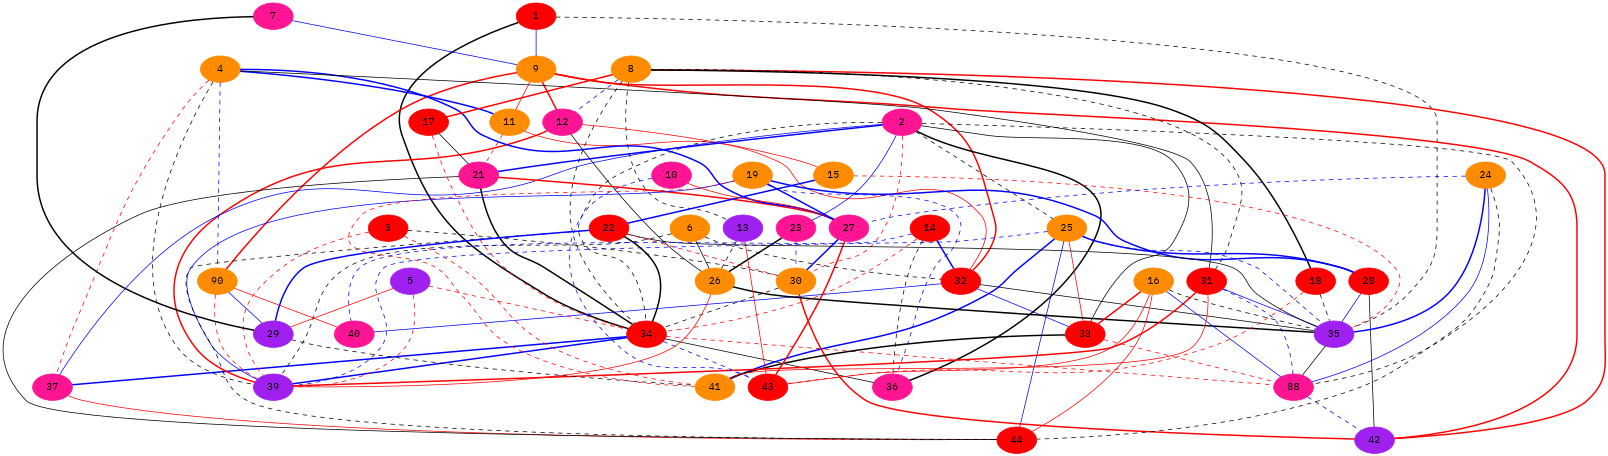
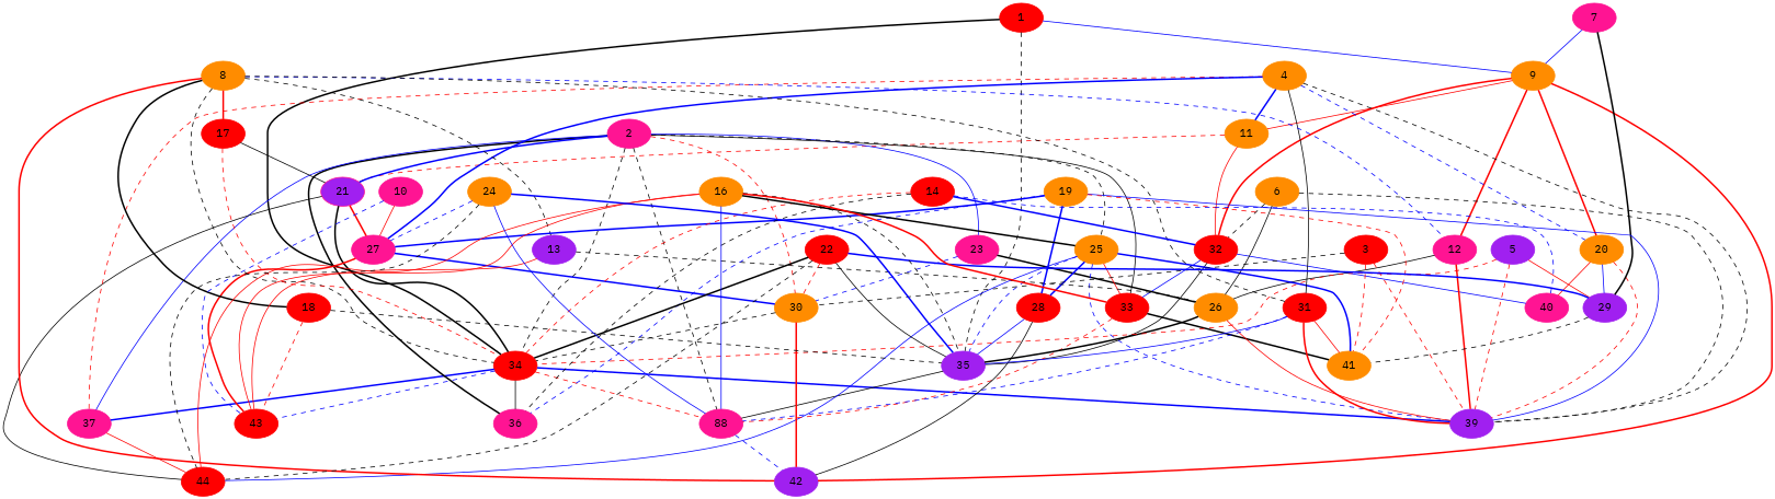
  graph {
    fontname="IBM Plex Mono"
    node [color=darkorange fontname="IBM Plex Mono" style=filled]
    edge [color=red fontname="IBM Plex Mono" style=dashed weight=1.0]
    1 [color=red]
    9
    34 [color=red]
    35 [color=purple]
    11
-   20 [label=90]
+   20
    32 [color=red]
    12 [color=deeppink]
    42 [color=purple]
    36 [color=deeppink]
    37 [color=deeppink]
    n12 [color=deeppink label=88]
    39 [color=purple]
    43 [color=red]
    2 [color=deeppink]
-   21 [color=deeppink]
+   21 [color=deeppink fillcolor=purple]
    23 [color=deeppink]
    25
    30
    33 [color=red]
    27 [color=deeppink]
    44 [color=red]
    26
    41
    28 [color=red]
    3 [color=red]
    4
    31 [color=red]
    29 [color=purple]
    40 [color=deeppink]
    5 [color=purple]
    6
    7 [color=deeppink]
    8
    13 [color=purple]
    17 [color=red]
    18 [color=red]
-   15
    10 [color=deeppink]
    19
    22 [color=red]
    14 [color=red]
    16
    24
    1 -- 9 [color=blue style=solid]
    1 -- 34 [color=black style=bold]
    1 -- 35 [color=black]
    9 -- 11 [style=solid]
    9 -- 20 [style=bold]
    9 -- 32 [style=bold]
    9 -- 12 [style=bold]
    9 -- 42 [style=bold]
    34 -- 36 [color=black style=solid weight=2.0]
    34 -- 37 [color=blue style=bold]
    34 -- n12
    34 -- 39 [color=blue style=bold]
    34 -- 43 [color=blue]
    35 -- n12 [color=black style=solid]
    11 -- 32 [style=solid]
    11 -- 21
    20 -- 39
    20 -- 29 [color=blue style=solid]
    20 -- 40 [style=solid]
    32 -- 35 [color=black style=solid]
    32 -- 33 [color=blue style=solid]
    32 -- 40 [color=blue style=solid]
    12 -- 39 [style=bold weight=2.0]
    12 -- 26 [color=black style=solid]
-   12 -- 15 [style=solid]
    37 -- 44 [style=solid]
    n12 -- 42 [color=blue]
    2 -- 34 [color=black]
    2 -- 36 [color=black style=bold]
    2 -- 37 [color=blue style=solid]
    2 -- n12 [color=black]
    2 -- 21 [color=blue style=bold]
    2 -- 23 [color=blue style=solid]
    2 -- 25 [color=black]
    2 -- 30
    2 -- 33 [color=black style=solid]
    21 -- 34 [color=black style=bold]
    21 -- 27 [style=bold]
    21 -- 44 [color=black style=solid]
    23 -- 30 [color=blue]
    23 -- 26 [color=black style=bold]
    25 -- 35 [color=blue]
    25 -- 39 [color=blue]
    25 -- 33 [style=solid]
    25 -- 44 [color=blue style=solid weight=2.0]
    25 -- 41 [color=blue style=bold]
    25 -- 28 [color=blue style=bold]
    30 -- 34 [color=black]
    30 -- 42 [style=bold]
    33 -- n12
    33 -- 41 [color=black style=bold weight=2.0]
    27 -- 43 [style=bold]
    27 -- 30 [color=blue style=bold]
    26 -- 35 [color=black style=bold]
    26 -- 39 [style=solid]
    28 -- 35 [color=blue style=solid]
    28 -- 42 [color=black style=solid]
    3 -- 39
    3 -- 30 [color=black]
    3 -- 41
    4 -- 11 [color=blue style=bold]
    4 -- 20 [color=blue]
    4 -- 37
    4 -- 39 [color=black]
    4 -- 27 [color=blue style=bold]
    4 -- 31 [color=black style=solid]
    31 -- 35 [color=blue style=solid weight=2.0]
    31 -- n12 [color=blue]
    31 -- 39 [style=bold]
    31 -- 41 [style=solid]
    29 -- 41 [color=black]
    5 -- 34
    5 -- 39
    5 -- 29 [style=solid]
    6 -- 32 [color=black]
    6 -- 39 [color=black]
    6 -- 26 [color=black style=solid]
    7 -- 9 [color=blue style=solid]
    7 -- 29 [color=black style=bold]
    8 -- 34 [color=black]
    8 -- 12 [color=blue]
    8 -- 42 [style=bold]
    8 -- 31 [color=black]
    8 -- 13 [color=black]
    8 -- 17 [style=bold]
    8 -- 18 [color=black style=bold]
    13 -- 43 [style=solid]
    13 -- 26 [color=black]
    17 -- 34
    17 -- 21 [color=black style=solid]
    18 -- 35 [color=black]
    18 -- 43
-   15 -- 35
-   15 -- 22 [color=blue style=bold]
    10 -- 43 [color=blue]
    10 -- 27 [style=solid]
    19 -- 36 [color=blue]
    19 -- 39 [color=blue style=solid]
    19 -- 27 [color=blue style=bold]
    19 -- 41
    19 -- 28 [color=blue style=bold]
    22 -- 34 [color=black style=bold]
    22 -- 35 [color=black style=solid]
    22 -- 30
    22 -- 44 [color=black]
    22 -- 29 [color=blue style=bold]
    14 -- 34
    14 -- 32 [color=blue style=bold]
    14 -- 36 [color=black]
    14 -- 40 [color=blue weight=2.0]
    16 -- 35 [color=black]
    16 -- n12 [color=blue style=solid weight=2.0]
    16 -- 43 [style=solid]
+   16 -- 25 [color=black style=bold]
    16 -- 33 [style=bold]
    16 -- 44 [style=solid]
    24 -- 35 [color=blue style=bold]
    24 -- n12 [color=blue style=solid]
    24 -- 27 [color=blue]
    24 -- 44 [color=black]
  }
